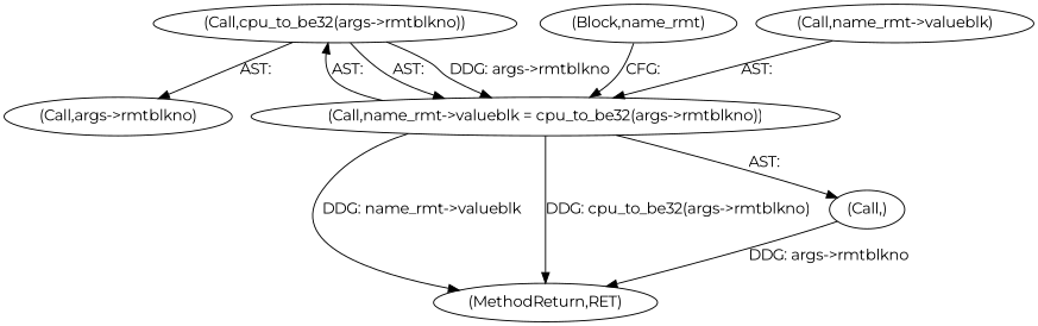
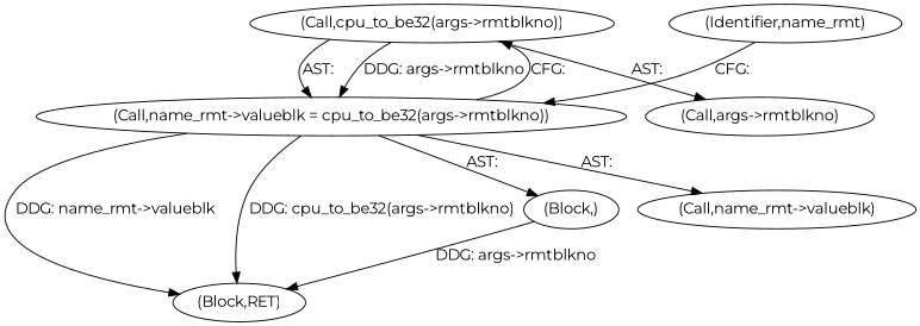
  digraph {
    fontname=Montserrat
    node [fontname=Montserrat]
    edge [fontname=Montserrat]
    n1 [label="(Call,cpu_to_be32(args->rmtblkno))"]
    n2 [label="(Call,name_rmt->valueblk = cpu_to_be32(args->rmtblkno))"]
    n3 [label="(Call,args->rmtblkno)"]
-   n4 [label="(MethodReturn,RET)"]
-   n5 [label="(Call,)"]
-   n6 [label="(Block,name_rmt)"]
+   n4 [label="(Block,RET)"]
+   n5 [label="(Block,)"]
+   n6 [label="(Identifier,name_rmt)"]
    n7 [label="(Call,name_rmt->valueblk)"]
    n1 -> n2 [label="AST: "]
    n1 -> n2 [label="DDG: args->rmtblkno"]
    n1 -> n3 [label="AST: "]
-   n2 -> n1 [label="AST: "]
+   n2 -> n1 [label="CFG: "]
    n2 -> n4 [label="DDG: name_rmt->valueblk"]
    n2 -> n4 [label="DDG: cpu_to_be32(args->rmtblkno)"]
    n2 -> n5 [label="AST: "]
    n5 -> n4 [label="DDG: args->rmtblkno"]
    n6 -> n2 [label="CFG: "]
-   n7 -> n2 [label="AST: "]
+   n2 -> n7 [label="AST: "]
  }
